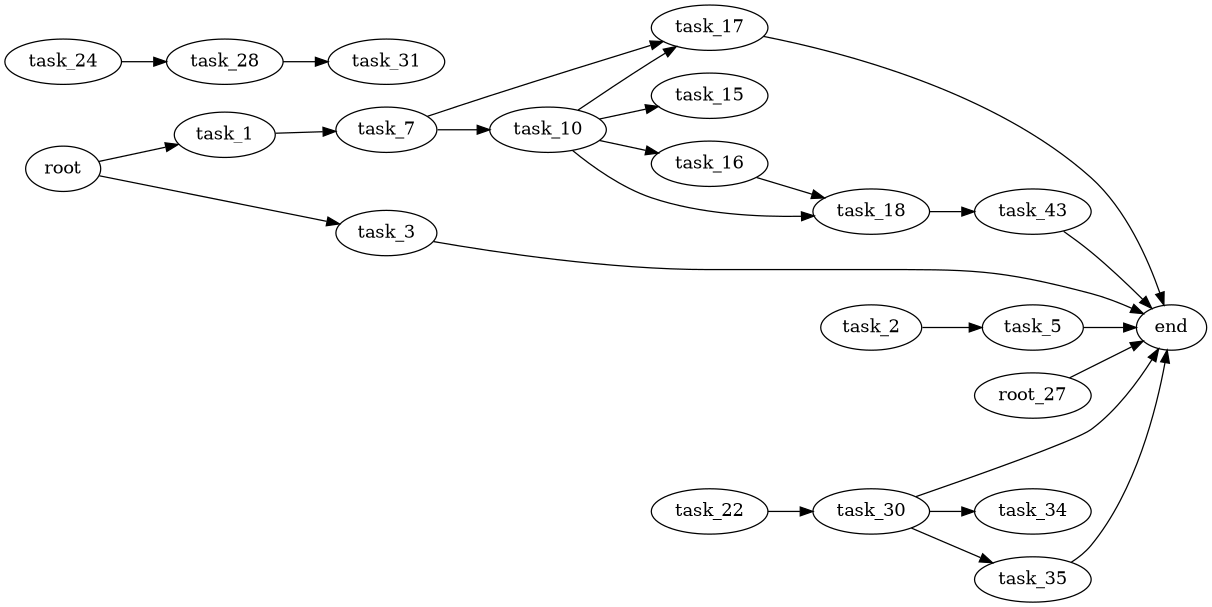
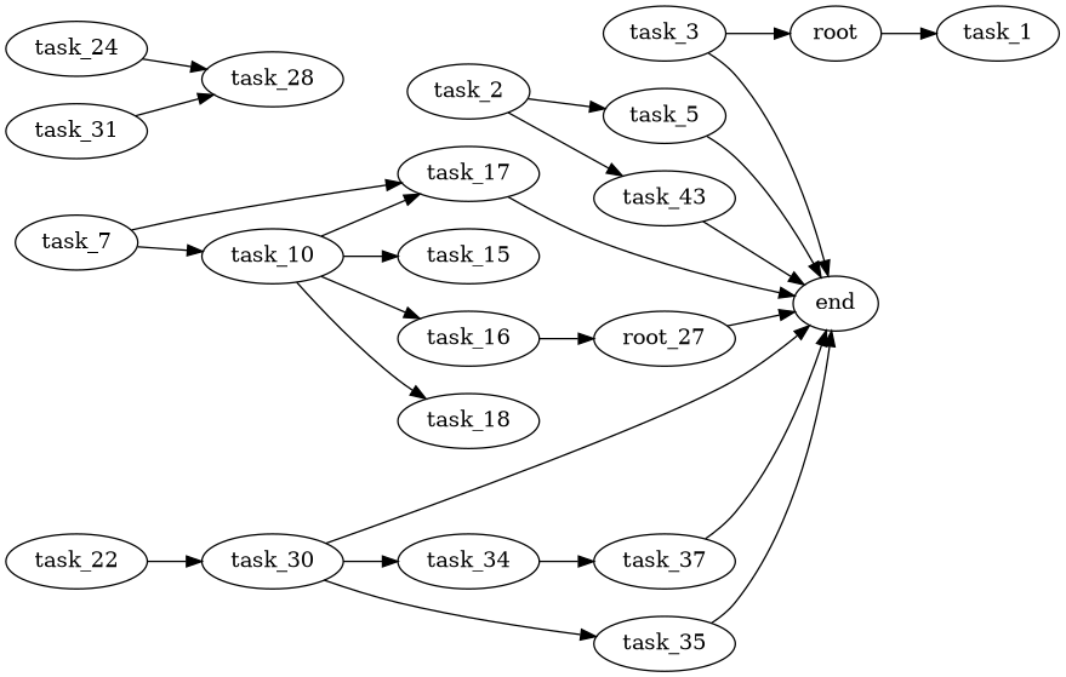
  digraph {
    rankdir=LR
    root
    task_1
    task_3
    task_7
    n5 [label=task_5]
    task_2
    end
    task_10
    task_17
    task_15
    task_16
    task_18
    n13 [label=root_27]
    n14 [label=task_43]
    task_24
    task_28
    task_22
    task_30
    task_34
    task_35
    task_31
+   task_37
    root -> task_1
-   root -> task_3
-   task_1 -> task_7
+   task_3 -> root
    task_3 -> end
    task_7 -> task_10
    task_7 -> task_17
    n5 -> end
    task_2 -> n5
    task_10 -> task_17
    task_10 -> task_15
    task_10 -> task_16
    task_10 -> task_18
    task_17 -> end
-   task_16 -> task_18
-   task_18 -> n14
+   task_16 -> n13
+   task_2 -> n14
    n13 -> end
    n14 -> end
    task_24 -> task_28
-   task_28 -> task_31
+   task_31 -> task_28
    task_22 -> task_30
    task_30 -> end
    task_30 -> task_34
    task_30 -> task_35
+   task_34 -> task_37
    task_35 -> end
+   task_37 -> end
  }
